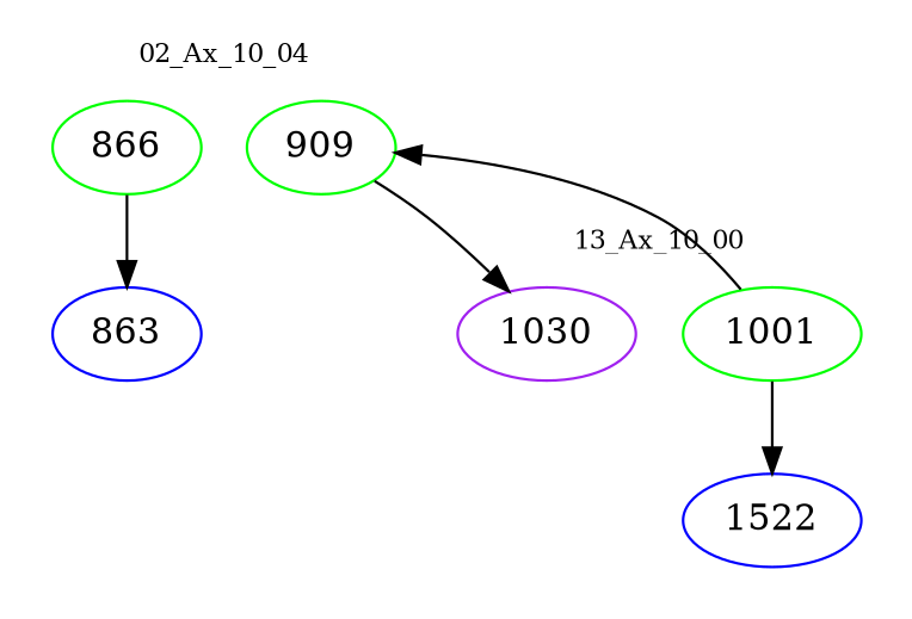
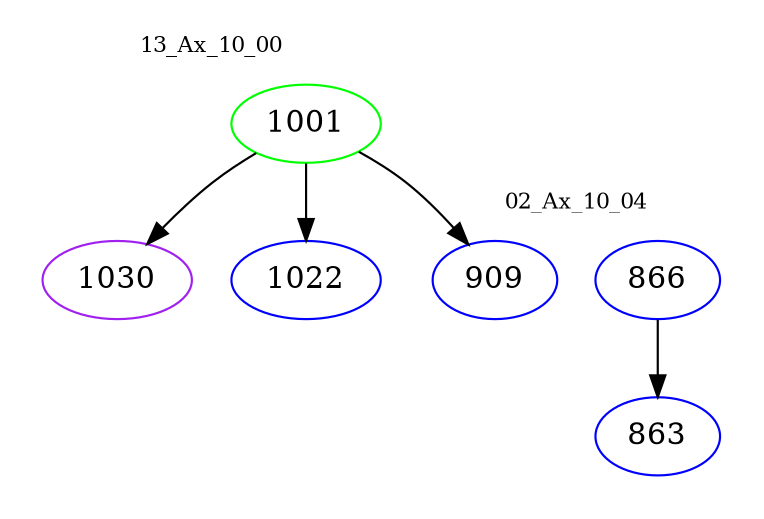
  digraph {
    node [color=blue]
    edge [color=black]
-   n1 [color=green label=866]
+   n1 [label=866]
    n2 [label=863]
-   n3 [color=green label=909]
+   n3 [label=909]
    n4 [color=green label=1001]
    n5 [color=purple label=1030]
-   n6 [label=1522]
+   n6 [label=1022]
    subgraph cluster_1 {
      color=white
      fontsize=10
      label="02_Ax_10_04"
      n1
      n2
      n3
    }
    subgraph cluster_2 {
      color=white
      fontsize=10
      label="13_Ax_10_00"
      n4
      n5
      n6
    }
    n1 -> n2
    n4 -> n3
-   n3 -> n5
+   n4 -> n5
    n4 -> n6
  }
